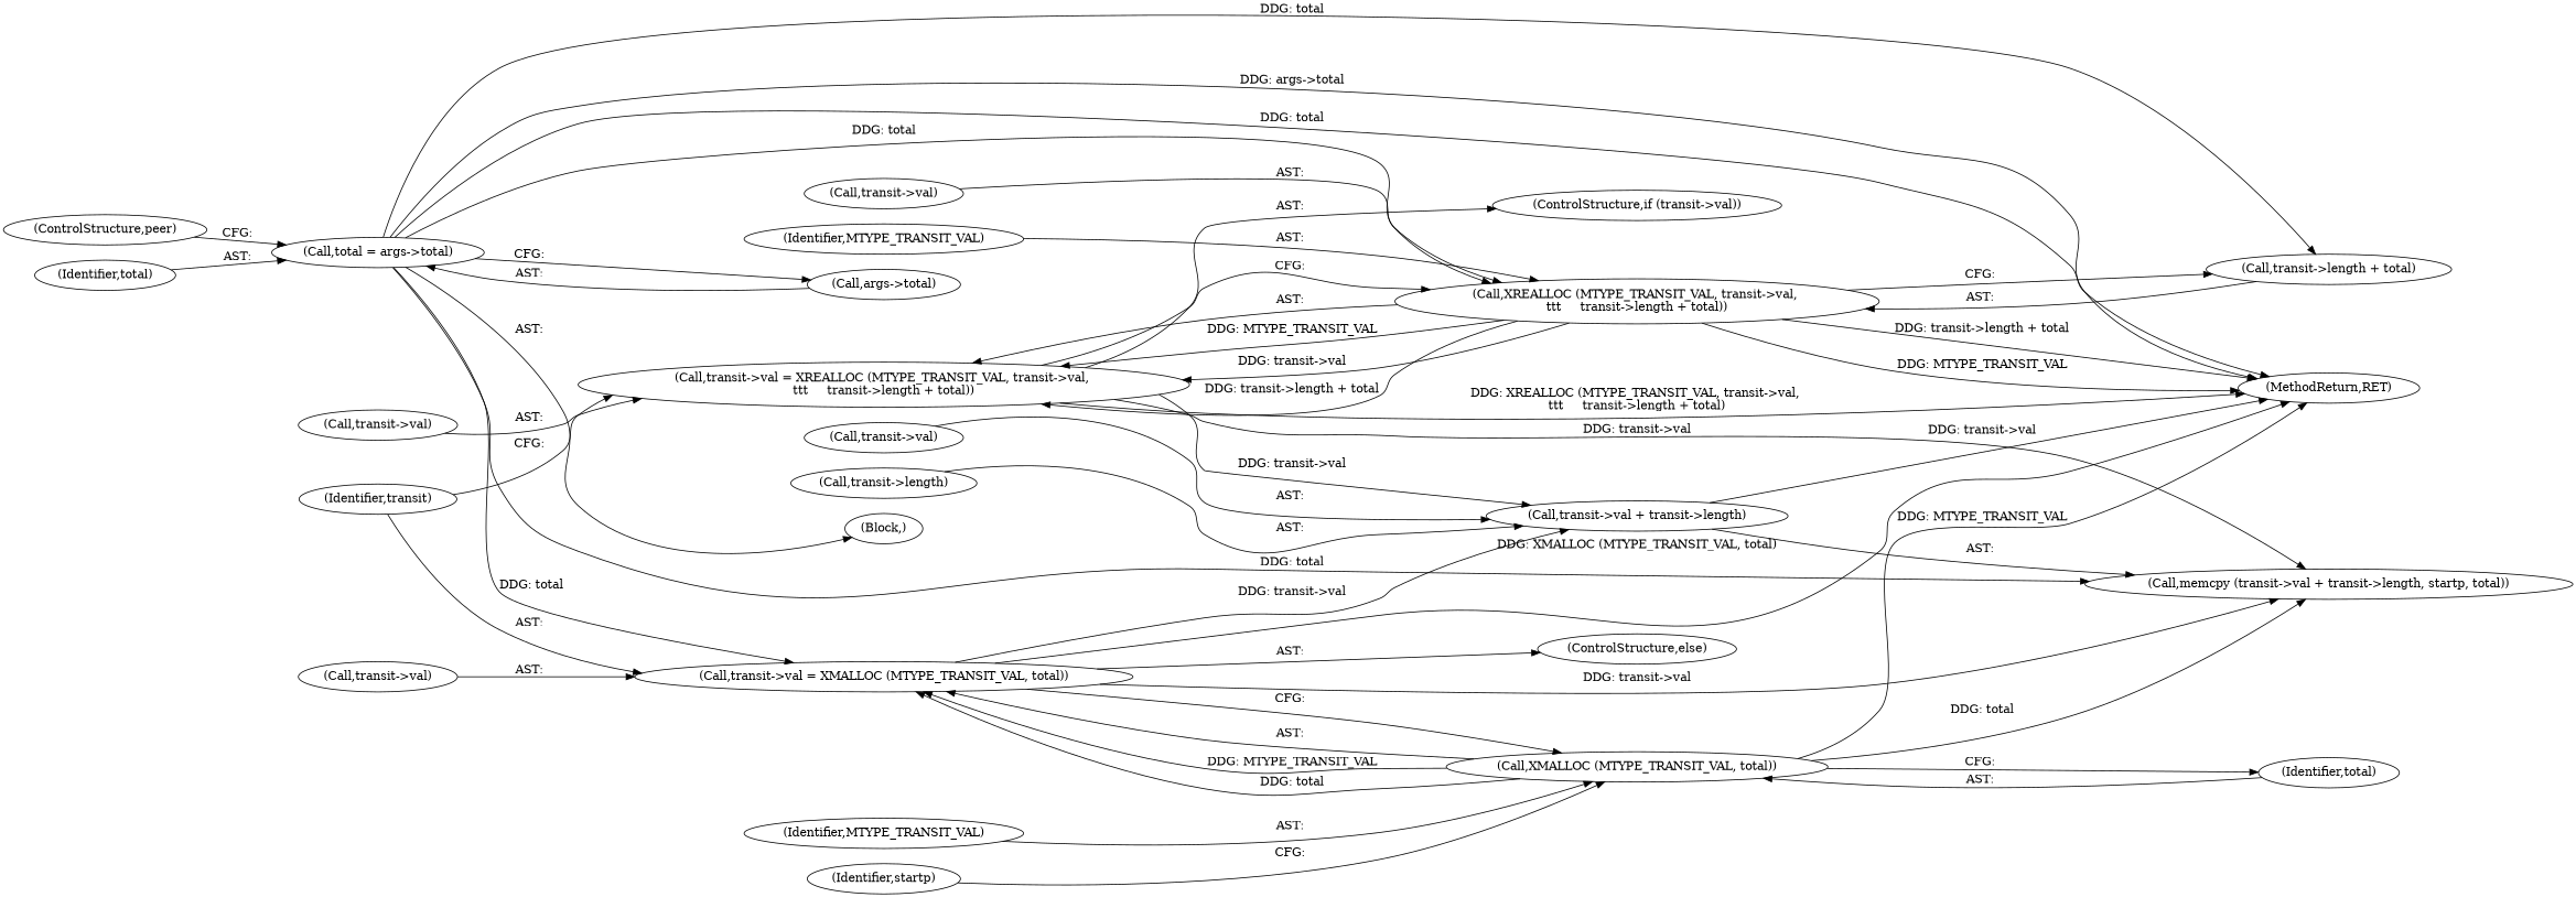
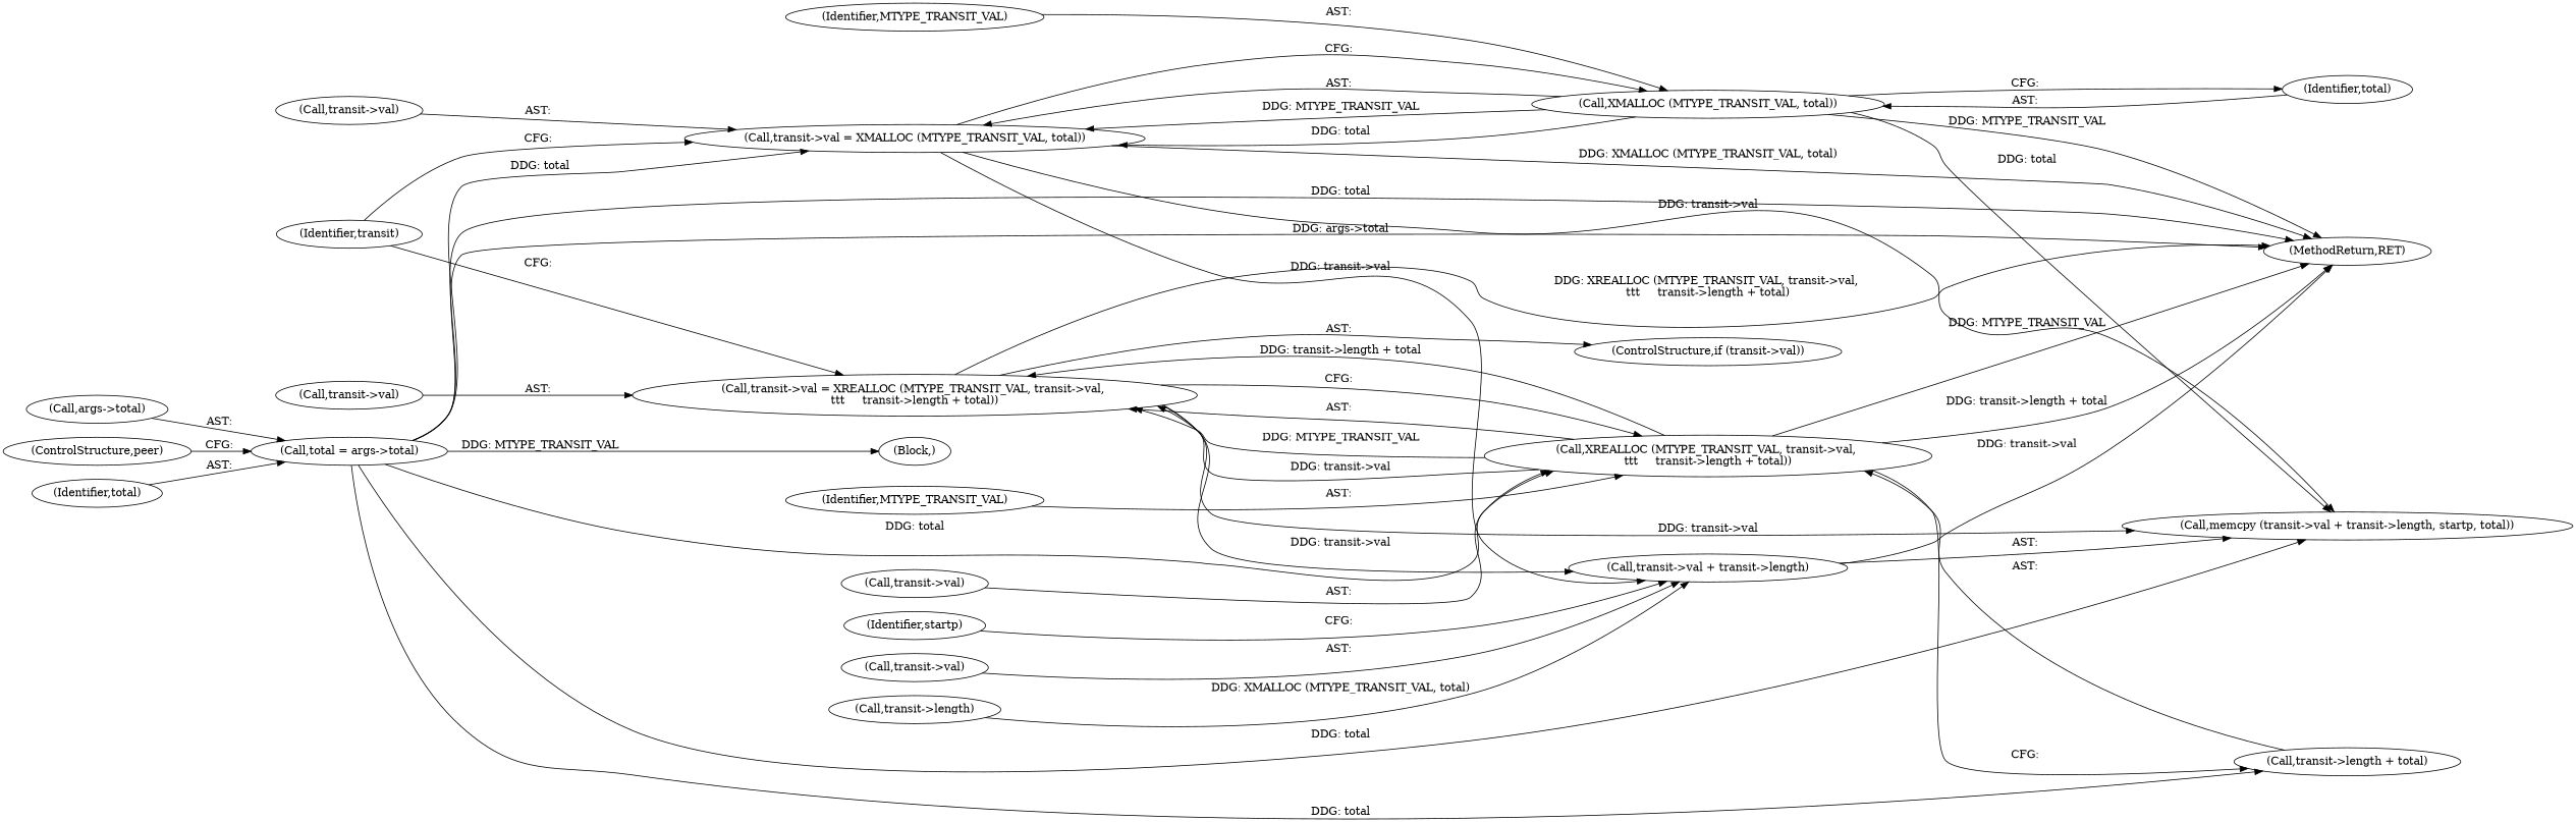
  digraph {
    rankdir=LR
    n1 [label="(Call,transit->val + transit->length)"]
    n2 [label="(Call,memcpy (transit->val + transit->length, startp, total))"]
    n3 [label="(MethodReturn,RET)"]
    n4 [label="(Call,transit->length)"]
    n5 [label="(Call,transit->val = XREALLOC (MTYPE_TRANSIT_VAL, transit->val, \n\t\t\t     transit->length + total))"]
    n6 [label="(Call,XREALLOC (MTYPE_TRANSIT_VAL, transit->val, \n\t\t\t     transit->length + total))"]
    n7 [label="(ControlStructure,if (transit->val))"]
    n8 [label="(Call,transit->length + total)"]
    n9 [label="(Call,total = args->total)"]
    n10 [label="(Call,args->total)"]
    n11 [label="(Block,)"]
    n12 [label="(Call,transit->val = XMALLOC (MTYPE_TRANSIT_VAL, total))"]
    n13 [label="(Call,XMALLOC (MTYPE_TRANSIT_VAL, total))"]
    n14 [label="(Identifier,total)"]
-   n15 [label="(ControlStructure,else)"]
    n16 [label="(ControlStructure,peer)"]
    n17 [label="(Call,transit->val)"]
    n18 [label="(Identifier,startp)"]
    n19 [label="(Identifier,transit)"]
    n20 [label="(Identifier,MTYPE_TRANSIT_VAL)"]
    n21 [label="(Call,transit->val)"]
    n22 [label="(Call,transit->val)"]
    n23 [label="(Call,transit->val)"]
    n24 [label="(Identifier,MTYPE_TRANSIT_VAL)"]
    n25 [label="(Identifier,total)"]
    n1 -> n2 [label="AST: "]
    n1 -> n3 [label="DDG: transit->val"]
-   n4 -> n1 [label="AST: "]
+   n4 -> n1 [label="DDG: XMALLOC (MTYPE_TRANSIT_VAL, total)"]
    n5 -> n1 [label="DDG: transit->val"]
    n5 -> n2 [label="DDG: transit->val"]
    n5 -> n3 [label="DDG: XREALLOC (MTYPE_TRANSIT_VAL, transit->val, \n\t\t\t     transit->length + total)"]
    n5 -> n6 [label="CFG: "]
    n5 -> n7 [label="AST: "]
    n6 -> n3 [label="DDG: transit->length + total"]
    n6 -> n3 [label="DDG: MTYPE_TRANSIT_VAL"]
    n6 -> n5 [label="AST: "]
    n6 -> n5 [label="DDG: MTYPE_TRANSIT_VAL"]
    n6 -> n5 [label="DDG: transit->val"]
    n6 -> n5 [label="DDG: transit->length + total"]
    n6 -> n8 [label="CFG: "]
    n8 -> n6 [label="AST: "]
    n9 -> n2 [label="DDG: total"]
    n9 -> n3 [label="DDG: total"]
    n9 -> n3 [label="DDG: args->total"]
    n9 -> n6 [label="DDG: total"]
    n9 -> n8 [label="DDG: total"]
-   n9 -> n10 [label="CFG: "]
-   n9 -> n11 [label="AST: "]
+   n9 -> n11 [label="DDG: MTYPE_TRANSIT_VAL"]
    n9 -> n12 [label="DDG: total"]
    n10 -> n9 [label="AST: "]
    n12 -> n1 [label="DDG: transit->val"]
    n12 -> n2 [label="DDG: transit->val"]
    n12 -> n3 [label="DDG: XMALLOC (MTYPE_TRANSIT_VAL, total)"]
    n12 -> n13 [label="CFG: "]
-   n12 -> n15 [label="AST: "]
    n13 -> n2 [label="DDG: total"]
    n13 -> n3 [label="DDG: MTYPE_TRANSIT_VAL"]
    n13 -> n12 [label="AST: "]
    n13 -> n12 [label="DDG: MTYPE_TRANSIT_VAL"]
    n13 -> n12 [label="DDG: total"]
    n13 -> n14 [label="CFG: "]
    n14 -> n13 [label="AST: "]
    n16 -> n9 [label="CFG: "]
    n17 -> n6 [label="AST: "]
-   n18 -> n13 [label="CFG: "]
+   n18 -> n1 [label="CFG: "]
    n19 -> n5 [label="CFG: "]
-   n19 -> n12 [label="AST: "]
+   n19 -> n12 [label="CFG: "]
    n20 -> n6 [label="AST: "]
    n21 -> n12 [label="AST: "]
    n22 -> n5 [label="AST: "]
    n23 -> n1 [label="AST: "]
    n24 -> n13 [label="AST: "]
    n25 -> n9 [label="AST: "]
  }
